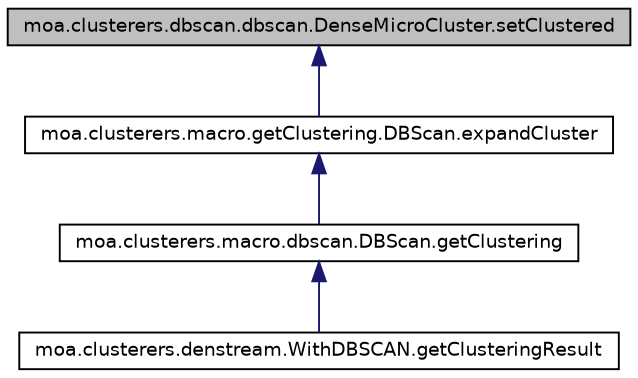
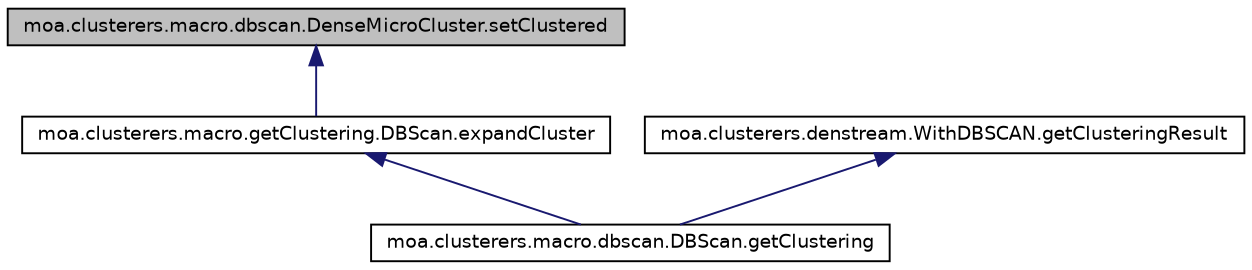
  digraph {
    rankdir=TB
    node [color=black fillcolor=white fontname=Helvetica fontsize=10 shape=record style=filled]
    edge [color=midnightblue dir=back fontname=Helvetica fontsize=10 labelfontname=Helvetica labelfontsize=10 style=solid]
-   n1 [fillcolor=grey75 fontcolor=black height=0.2 label="moa.clusterers.dbscan.dbscan.DenseMicroCluster.setClustered" width=0.4]
+   n1 [fillcolor=grey75 fontcolor=black height=0.2 label="moa.clusterers.macro.dbscan.DenseMicroCluster.setClustered" width=0.4]
    n2 [height=0.2 label="moa.clusterers.macro.getClustering.DBScan.expandCluster" width=0.4]
    n3 [height=0.2 label="moa.clusterers.macro.dbscan.DBScan.getClustering" width=0.4]
    n4 [height=0.2 label="moa.clusterers.denstream.WithDBSCAN.getClusteringResult" width=0.4]
    n1 -> n2
    n2 -> n3
-   n3 -> n4
+   n4 -> n3
  }
